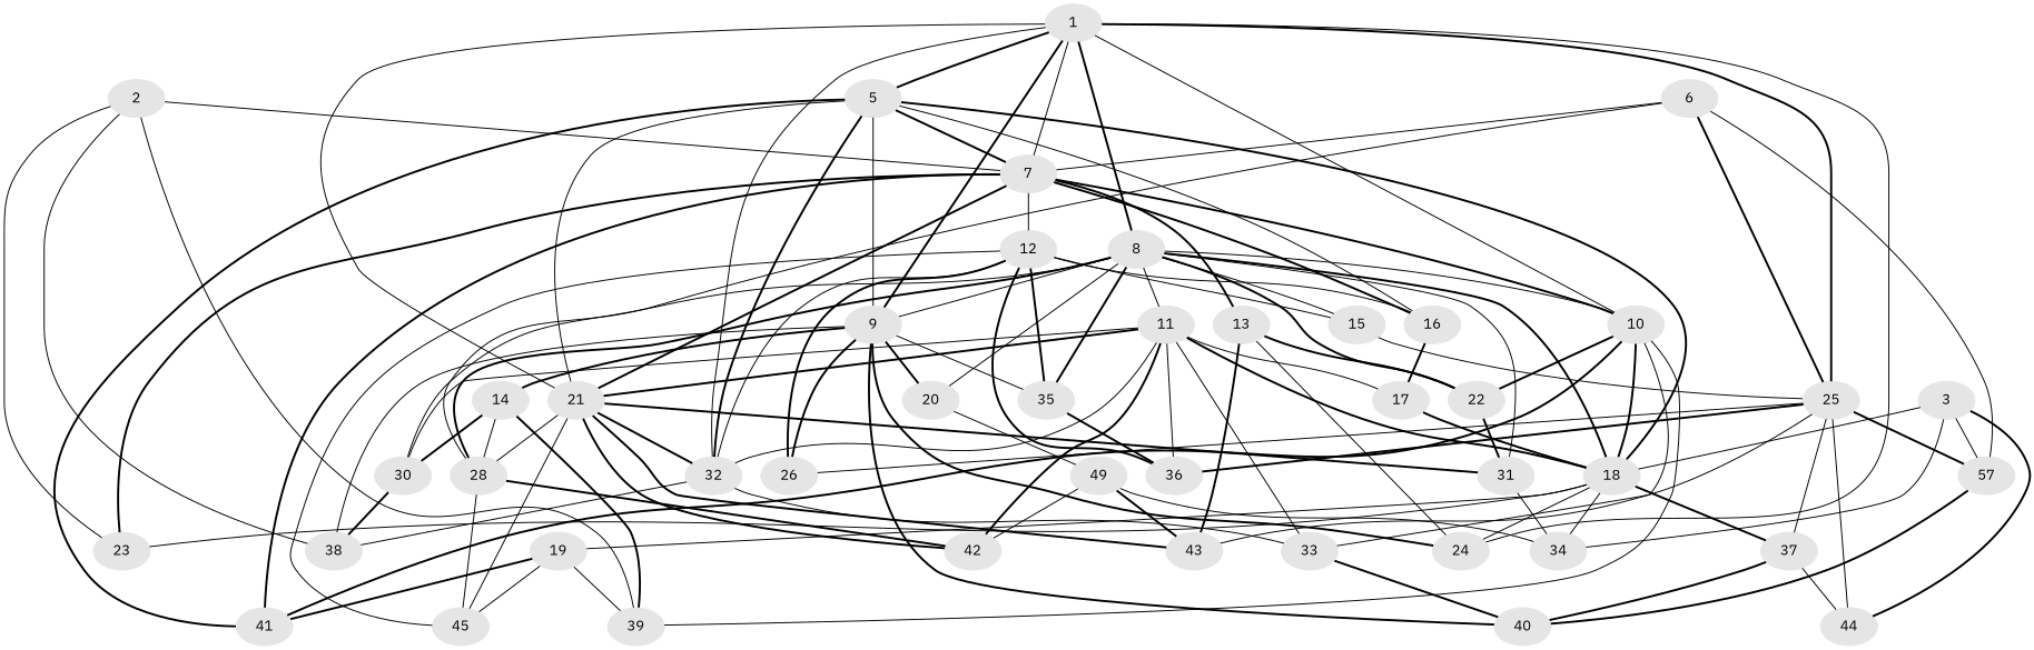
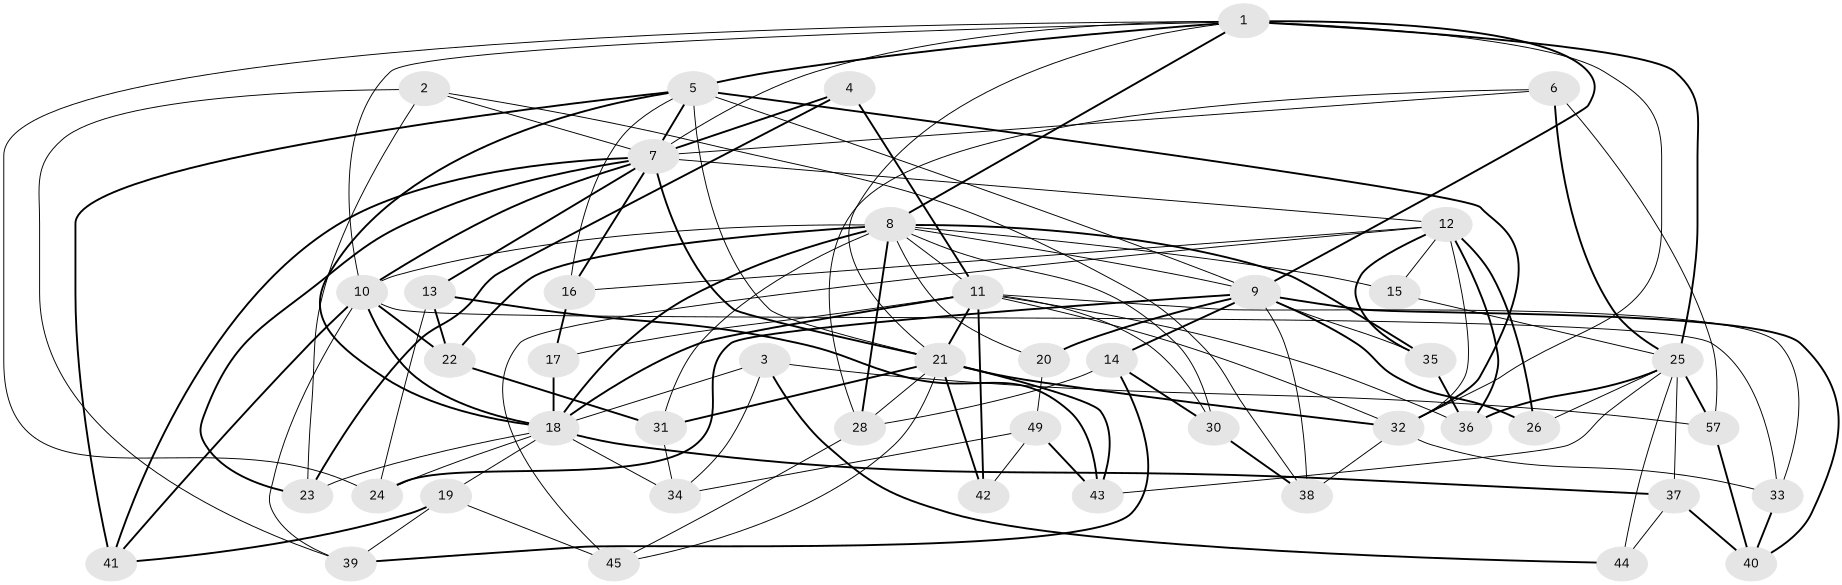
  graph {
    fontname="IBM Plex Sans"
    node [color=gray90 fontname="IBM Plex Sans" style=filled]
    edge [fontname="IBM Plex Sans" style=solid weight=1.0]
    1
    5
    7
    8
    9
    10
    21
    24
    25
    32
    18
    16
    41
    23
    12
    13
    11
    28
    15
    20
    22
    30
    31
    35
    38
    14
    26
    40
    39
    33
    42
    45
    43
    n34 [label=57]
    44
    36
    37
    2
    3
    34
    19
+   4
    17
    6
    n45 [label=49]
    1 -- 5 [style=bold]
    1 -- 7
    1 -- 8 [style=bold]
    1 -- 9 [style=bold]
    1 -- 10 [weight=2.0]
    1 -- 21
    1 -- 24
    1 -- 25 [style=bold weight=2.0]
    1 -- 32 [weight=2.0]
    5 -- 7 [style=bold]
    5 -- 9
    5 -- 21
    5 -- 32 [style=bold]
    5 -- 18 [style=bold]
    5 -- 16
    5 -- 41 [style=bold]
    7 -- 10 [style=bold]
    7 -- 21 [style=bold]
    7 -- 16 [style=bold]
    7 -- 41 [style=bold]
    7 -- 23 [style=bold]
    7 -- 12
    7 -- 13 [style=bold]
    8 -- 9
    8 -- 10
    8 -- 18 [style=bold]
    8 -- 11
    8 -- 28 [style=bold]
    8 -- 15
    8 -- 20
    8 -- 22 [style=bold]
    8 -- 30
    8 -- 31
    8 -- 35 [style=bold]
    9 -- 24 [style=bold]
    9 -- 20 [style=bold weight=2.0]
    9 -- 35
    9 -- 38
    9 -- 14 [style=bold]
    9 -- 26 [style=bold weight=2.0]
    9 -- 40 [style=bold]
    10 -- 18 [style=bold weight=2.0]
    10 -- 41 [style=bold]
    10 -- 22 [style=bold]
    10 -- 39
    10 -- 33
    21 -- 32 [style=bold]
    21 -- 28 [weight=3.0]
    21 -- 31 [style=bold]
    21 -- 42 [style=bold]
    21 -- 45
    21 -- 43 [style=bold]
    25 -- 26
    25 -- 43
    25 -- n34 [style=bold]
    25 -- 44 [weight=2.0]
    25 -- 36 [style=bold]
    25 -- 37
    32 -- 38
    32 -- 33
    18 -- 24
    18 -- 23
    18 -- 37 [style=bold]
    18 -- 34
    18 -- 19
    16 -- 17 [style=bold]
    12 -- 32
    12 -- 16
    12 -- 15
    12 -- 35 [style=bold]
    12 -- 26 [style=bold]
    12 -- 45
    12 -- 36 [style=bold]
    13 -- 24
    13 -- 22 [style=bold]
    13 -- 43 [style=bold]
    11 -- 21 [style=bold]
    11 -- 32
    11 -- 18 [style=bold]
    11 -- 30
    11 -- 33
    11 -- 42 [style=bold]
    11 -- 36
    11 -- 17 [weight=2.0]
-   28 -- 42 [style=bold]
    28 -- 45
    15 -- 25 [weight=2.0]
    20 -- n45
    22 -- 31 [style=bold]
    30 -- 38 [style=bold]
    31 -- 34
    35 -- 36 [style=bold]
    14 -- 28
    14 -- 30 [style=bold]
    14 -- 39 [style=bold]
    33 -- 40 [style=bold]
    n34 -- 40 [style=bold]
    37 -- 40 [style=bold]
    37 -- 44
    2 -- 7
    2 -- 23
    2 -- 38
    2 -- 39
    3 -- 18
    3 -- n34
    3 -- 44 [style=bold]
    3 -- 34
    19 -- 41 [style=bold]
    19 -- 39
    19 -- 45
+   4 -- 7 [style=bold]
+   4 -- 23 [style=bold]
+   4 -- 11 [style=bold weight=2.0]
    17 -- 18 [style=bold]
    6 -- 7
    6 -- 25 [style=bold]
    6 -- 28
    6 -- n34
    n45 -- 42
    n45 -- 43 [style=bold]
    n45 -- 34
  }
